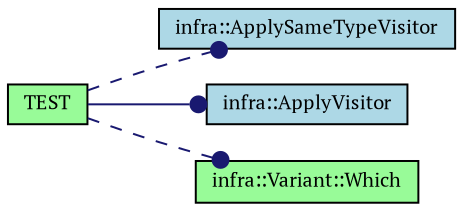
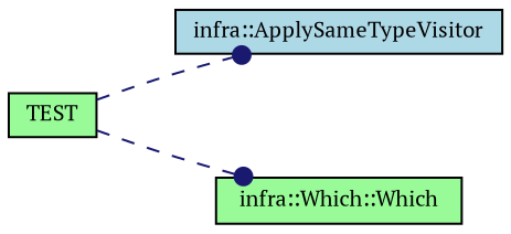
  digraph {
    fontname="PT Serif"
    rankdir=LR
    node [color=black fillcolor=palegreen fontname="PT Serif" fontsize=10 shape=record style=filled]
    edge [arrowhead=dot color=midnightblue fontname="PT Serif" fontsize=10 labelfontname=Helvetica labelfontsize=10 style=dashed]
    n1 [fontcolor=black height=0.2 label=TEST width=0.4]
    n2 [fillcolor=lightblue height=0.2 label="infra::ApplySameTypeVisitor" width=0.4]
-   n3 [fillcolor=lightblue height=0.2 label="infra::ApplyVisitor" width=0.4]
-   n4 [height=0.2 label="infra::Variant::Which" width=0.4]
+   n4 [height=0.2 label="infra::Which::Which" width=0.4]
    n1 -> n2
-   n1 -> n3 [style=solid]
    n1 -> n4
  }
